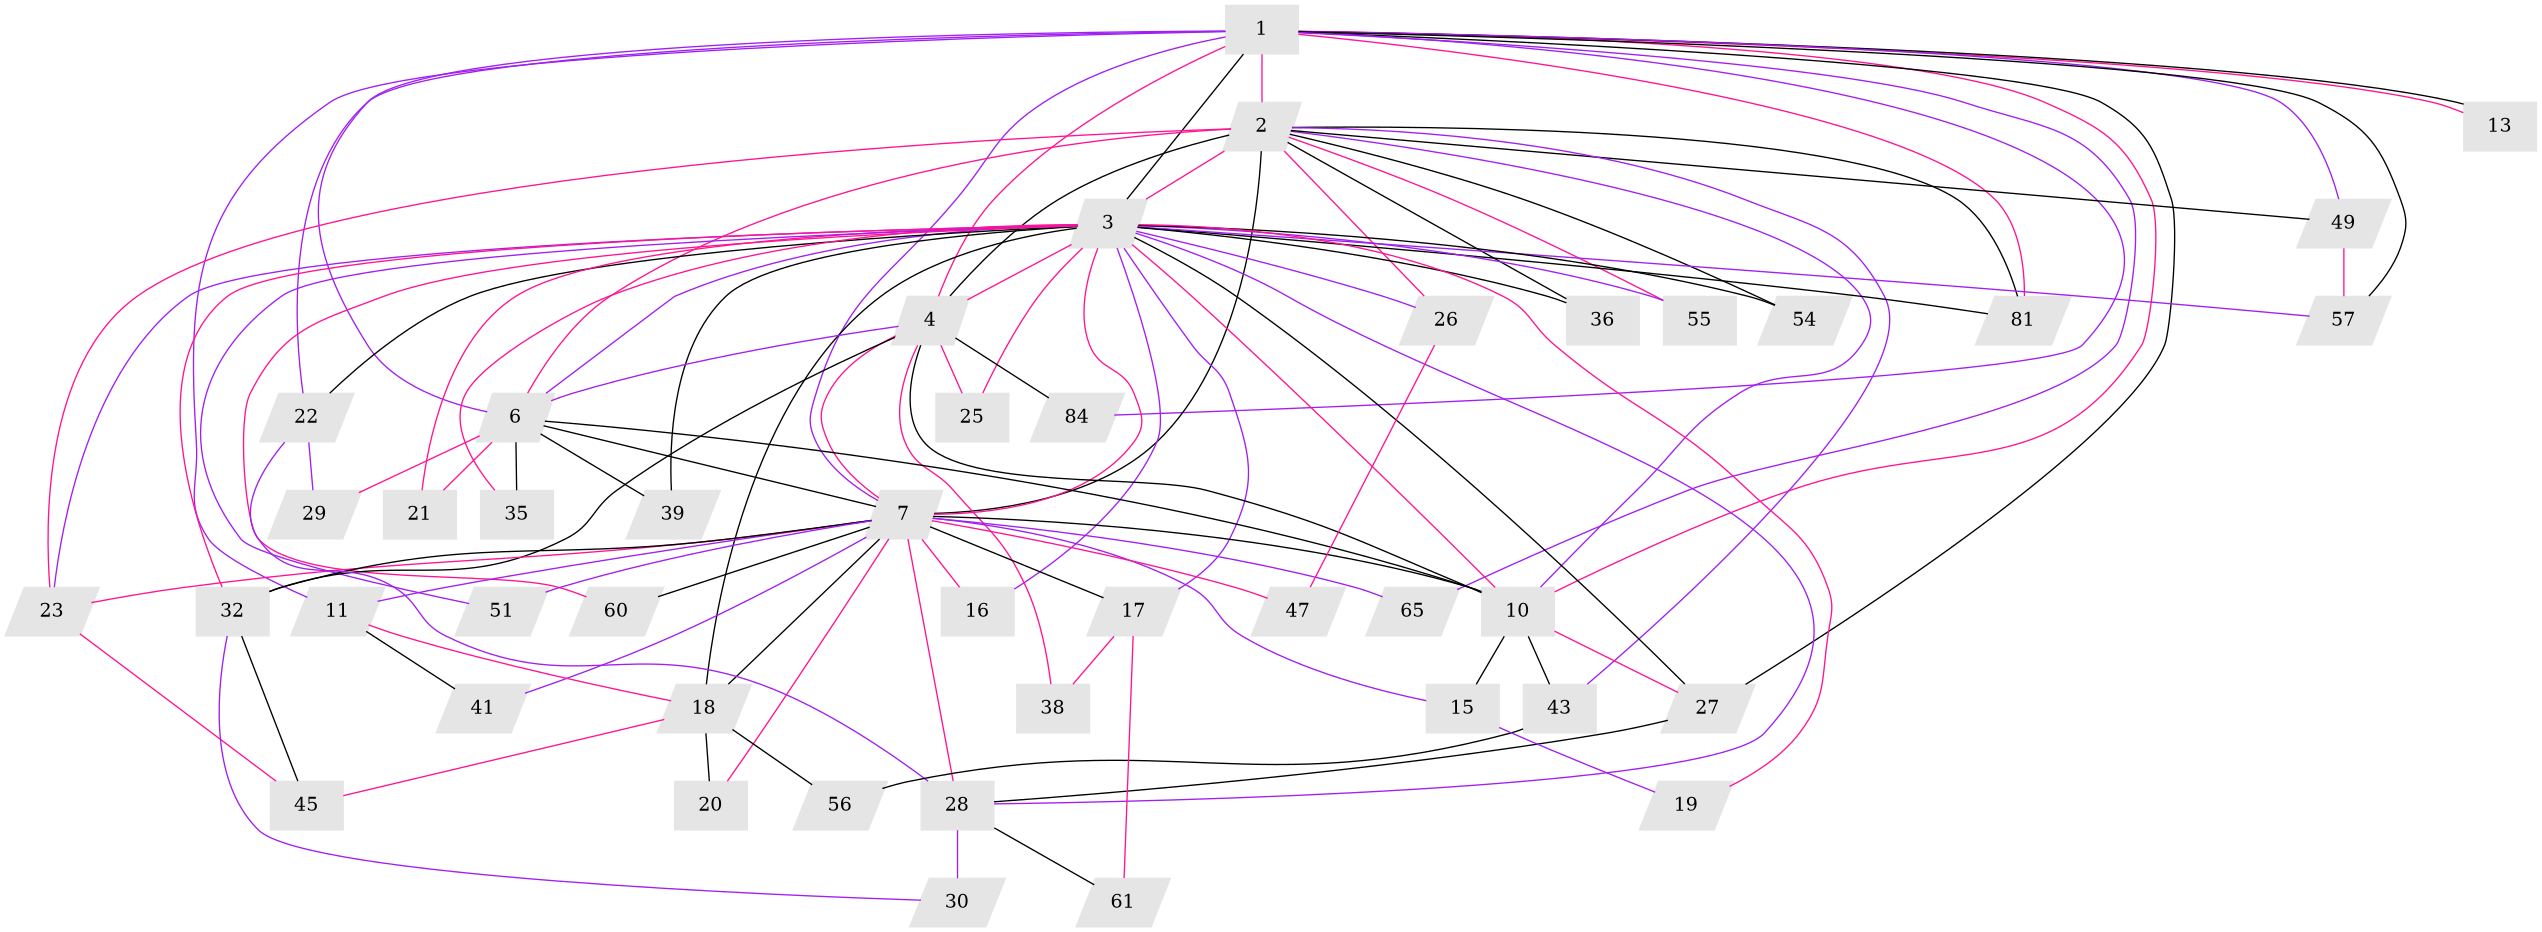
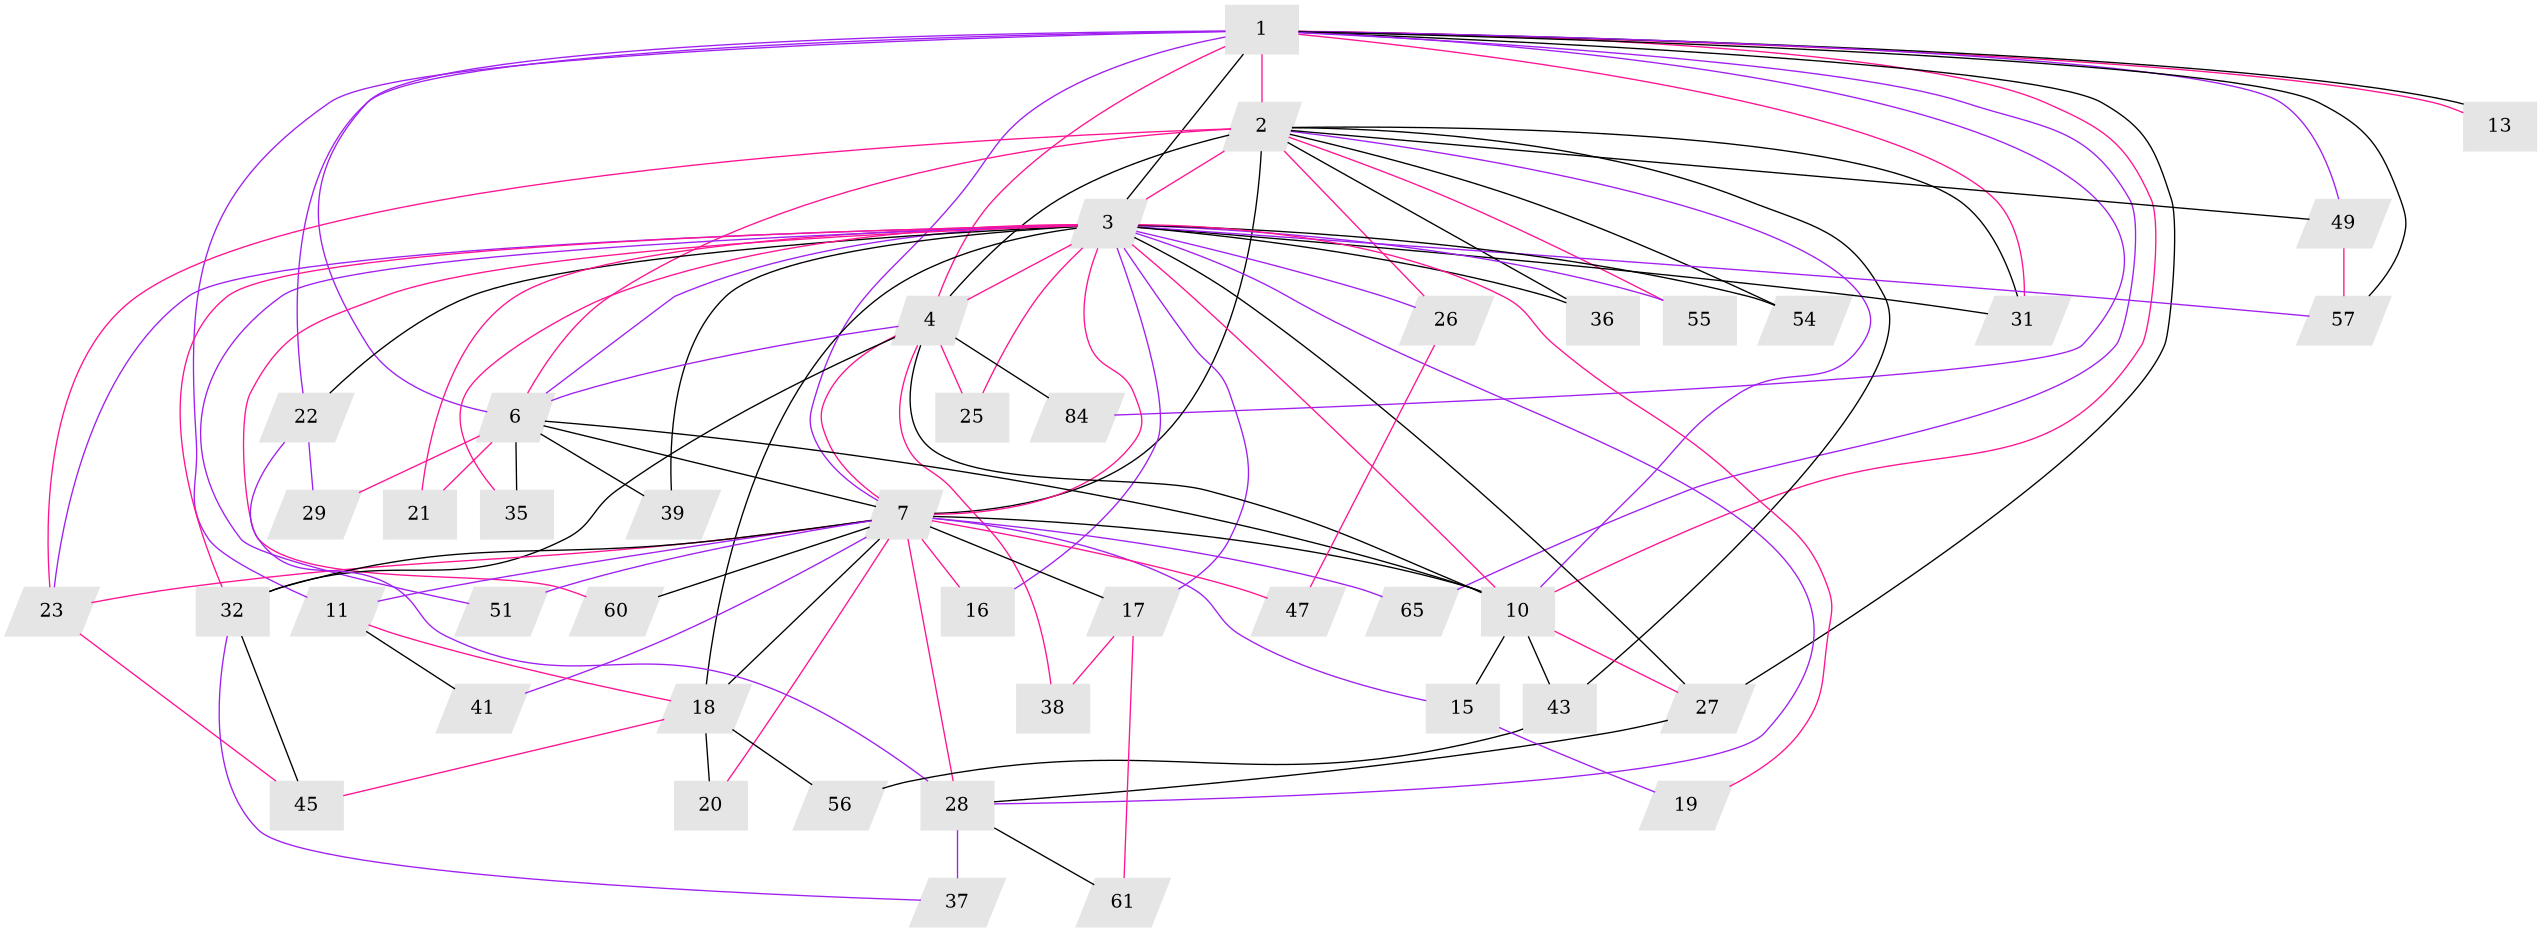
  graph {
    fontname="DejaVu Serif"
    node [color=gray90 fontname="DejaVu Serif" shape=parallelogram style=filled]
    edge [color=black fontname="DejaVu Serif"]
    1 [shape=box super="+30"]
    2 [super="+5"]
    3 [super="+8"]
    4 [super="+14"]
    6 [super="+42"]
    7 [super="+9"]
    10 [shape=box super="+12"]
    11 [super="+24"]
    13 [shape=box]
    22 [super="+33"]
    27
-   31 [super="+58" label=81]
+   31 [super="+58"]
    n13 [label=84]
    49
    57 [super="+63"]
    n16 [label=65]
    23 [super="+46"]
    26 [super="+55"]
    36 [shape=box]
    43 [shape=box]
    n21 [label=55 shape=box]
    54
    16 [shape=box]
    17 [super="+44"]
    18 [super="+48"]
    19
    21 [shape=box]
    25 [shape=box]
    28 [shape=box super="+59"]
    32 [shape=box super="+50"]
    35 [shape=box]
    39
    51
    60
    38 [shape=box]
    29
    15 [shape=box]
    20 [shape=box]
    41
    47
    45 [shape=box super="+52"]
    56
    61
-   37 [super="+40" label=30]
+   37 [super="+40"]
    1 -- 2 [color=deeppink weight=2]
    1 -- 3 [weight=2]
    1 -- 4 [color=deeppink]
    1 -- 6 [color=purple]
    1 -- 7 [color=purple weight=2]
    1 -- 10 [color=deeppink]
    1 -- 11 [color=purple weight=2]
    1 -- 13 [color=deeppink]
    1 -- 13
    1 -- 22 [color=purple]
    1 -- 27
    1 -- 31 [color=deeppink]
    1 -- n13 [color=purple]
    1 -- 49 [color=purple]
    1 -- 57
    1 -- n16 [color=purple]
    2 -- 3 [color=deeppink weight=4]
    2 -- 4 [weight=2]
    2 -- 6 [color=deeppink weight=2]
    2 -- 7 [weight=4]
    2 -- 10 [color=purple weight=2]
    2 -- 31
    2 -- 49
    2 -- 23 [color=deeppink]
    2 -- 26 [color=deeppink weight=2]
    2 -- 36
-   2 -- 43 [color=purple]
+   2 -- 43
    2 -- n21 [color=deeppink]
    2 -- 54
    3 -- 4 [color=deeppink weight=3]
    3 -- 6 [color=purple weight=2]
    3 -- 7 [color=deeppink weight=4]
    3 -- 10 [color=deeppink weight=2]
    3 -- 22
    3 -- 27
    3 -- 31
    3 -- 57 [color=purple]
    3 -- 23 [color=purple]
    3 -- 26 [color=purple]
    3 -- 36
    3 -- n21 [color=purple]
    3 -- 54
    3 -- 16 [color=purple]
    3 -- 17 [color=purple weight=2]
    3 -- 18
    3 -- 19 [color=deeppink]
    3 -- 21 [color=deeppink]
    3 -- 25 [color=deeppink]
    3 -- 28 [color=purple]
    3 -- 32 [color=deeppink]
    3 -- 35 [color=deeppink]
    3 -- 39
    3 -- 51 [color=purple]
    3 -- 60 [color=deeppink]
    4 -- 6 [color=purple]
    4 -- 7 [color=deeppink weight=2]
    4 -- 10 [weight=2]
    4 -- n13
    4 -- 25 [color=deeppink]
    4 -- 32
    4 -- 38 [color=deeppink]
    6 -- 7 [weight=3]
    6 -- 10
    6 -- 21 [color=deeppink]
    6 -- 35
    6 -- 39
    6 -- 29 [color=deeppink]
    7 -- 10 [weight=2]
    7 -- 11 [color=purple]
    7 -- n16 [color=purple]
    7 -- 23 [color=deeppink]
    7 -- 16 [color=deeppink]
    7 -- 17
    7 -- 18
    7 -- 28 [color=deeppink]
    7 -- 32
    7 -- 51 [color=purple]
    7 -- 60
    7 -- 15 [color=purple]
    7 -- 20 [color=deeppink]
    7 -- 41 [color=purple]
    7 -- 47 [color=deeppink]
    10 -- 27 [color=deeppink]
    10 -- 43
    10 -- 15
    11 -- 18 [color=deeppink]
    11 -- 41
    22 -- 28 [color=purple]
    22 -- 29 [color=purple]
    27 -- 28
    49 -- 57 [color=deeppink]
    23 -- 45 [color=deeppink]
    26 -- 47 [color=deeppink]
    43 -- 56
    17 -- 38 [color=deeppink]
    17 -- 61 [color=deeppink]
    18 -- 20
    18 -- 45 [color=deeppink]
    18 -- 56
    28 -- 61
    28 -- 37 [color=purple weight=2]
    32 -- 45
    32 -- 37 [color=purple]
    15 -- 19 [color=purple]
  }
